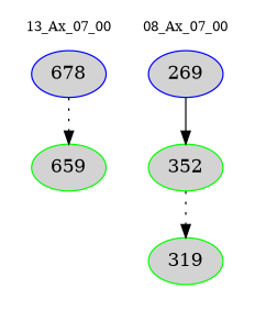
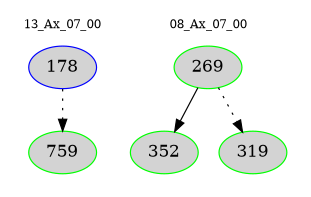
  digraph {
    node [color=green fillcolor=lightgrey style=filled]
    edge [color=black style=dotted]
-   n1 [color=blue label=678]
-   n2 [label=659]
-   n3 [color=blue label=269]
+   n1 [color=blue label=178]
+   n2 [label=759]
+   n3 [label=269]
    n4 [label=352]
    n5 [label=319]
    subgraph cluster_1 {
      color=white
      fontsize=10
      label="13_Ax_07_00"
      n1
      n2
    }
    subgraph cluster_2 {
      color=white
      fontsize=10
      label="08_Ax_07_00"
      n3
      n4
      n5
    }
    n1 -> n2
    n3 -> n4 [style=solid]
-   n4 -> n5
+   n3 -> n5
  }
